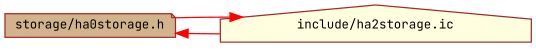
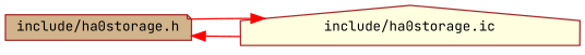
  digraph {
    rankdir=LR
    fontname="JetBrains Mono"
    node [color=brown fontname="JetBrains Mono" fontsize=10 style=filled]
    edge [color=red dir=back fontname="JetBrains Mono" fontsize=10 labelfontname=FreeSans labelfontsize=10 style=solid]
-   n1 [fillcolor=tan fontcolor=black height=0.2 label="storage/ha0storage.h" shape=note width=0.4]
-   n2 [height=0.2 label="include/ha2storage.ic" shape=house width=0.4 fillcolor=lightyellow]
+   n1 [fillcolor=tan fontcolor=black height=0.2 label="include/ha0storage.h" shape=note width=0.4]
+   n2 [height=0.2 label="include/ha0storage.ic" shape=house width=0.4 fillcolor=lightyellow]
    n1 -> n2
    n2 -> n1
  }
